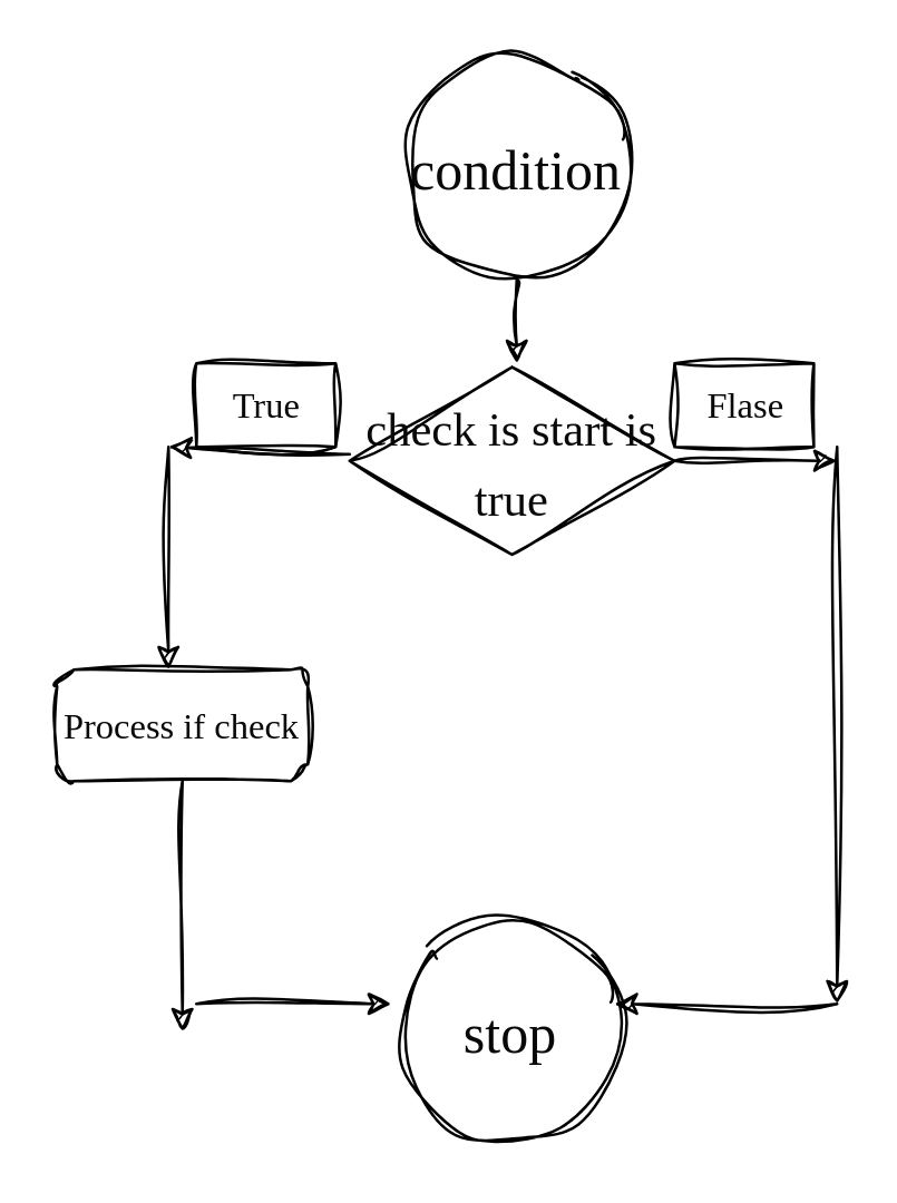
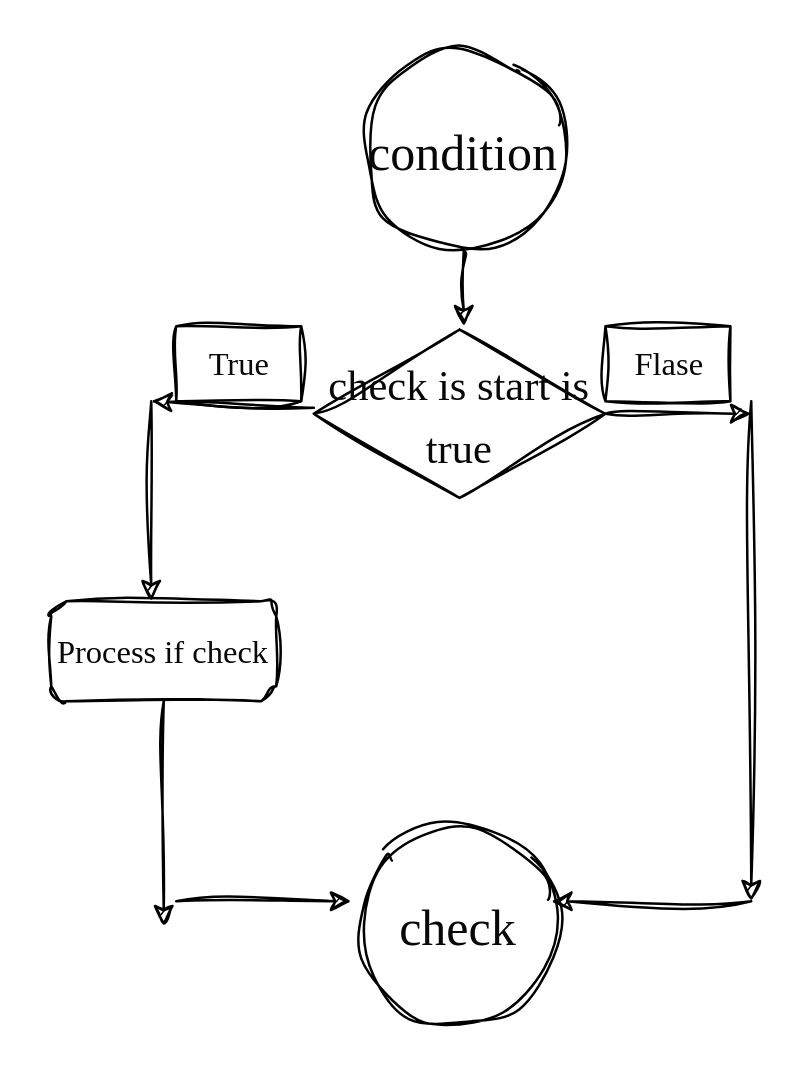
  <mxCell id="0" />
  <mxCell id="1" parent="0" />
  <mxCell id="2" style="edgeStyle=none;sketch=1;hachureGap=4;jiggle=2;curveFitting=1;html=1;strokeColor=#000000;fontFamily=Architects Daughter;fontSource=https%3A%2F%2Ffonts.googleapis.com%2Fcss%3Ffamily%3DArchitects%2BDaughter;fontSize=16;fontColor=#080808;fillColor=none;" edge="1" parent="1"><mxGeometry relative="1" as="geometry"><mxPoint x="185" y="130" as="targetPoint" /><mxPoint x="185" y="100" as="sourcePoint" /></mxGeometry></mxCell>
  <mxCell id="3" value="&lt;font color=&quot;#080808&quot;&gt;condition&lt;/font&gt;" style="ellipse;whiteSpace=wrap;html=1;aspect=fixed;sketch=1;hachureGap=4;jiggle=2;curveFitting=1;fontFamily=Architects Daughter;fontSource=https%3A%2F%2Ffonts.googleapis.com%2Fcss%3Ffamily%3DArchitects%2BDaughter;fontSize=20;strokeColor=#000000;gradientColor=none;fillColor=none;" vertex="1" parent="1"><mxGeometry x="145" y="20" width="80" height="80" as="geometry" /></mxCell>
  <mxCell id="4" style="edgeStyle=none;sketch=1;hachureGap=4;jiggle=2;curveFitting=1;html=1;strokeColor=#000000;fontFamily=Architects Daughter;fontSource=https%3A%2F%2Ffonts.googleapis.com%2Fcss%3Ffamily%3DArchitects%2BDaughter;fontSize=17;fontColor=#080808;fillColor=none;" edge="1" parent="1" source="6"><mxGeometry relative="1" as="geometry"><mxPoint x="60" y="160" as="targetPoint" /></mxGeometry></mxCell>
  <mxCell id="5" style="edgeStyle=none;sketch=1;hachureGap=4;jiggle=2;curveFitting=1;html=1;strokeColor=#000000;fontFamily=Architects Daughter;fontSource=https%3A%2F%2Ffonts.googleapis.com%2Fcss%3Ffamily%3DArchitects%2BDaughter;fontSize=17;fontColor=#080808;fillColor=none;" edge="1" parent="1" source="6"><mxGeometry relative="1" as="geometry"><mxPoint x="300" y="165" as="targetPoint" /><Array as="points" /></mxGeometry></mxCell>
  <mxCell id="6" value="&lt;font style=&quot;font-size: 17px;&quot;&gt;check is start is true&lt;/font&gt;" style="html=1;whiteSpace=wrap;aspect=fixed;shape=isoRectangle;sketch=1;hachureGap=4;jiggle=2;curveFitting=1;strokeColor=#000000;fontFamily=Architects Daughter;fontSource=https%3A%2F%2Ffonts.googleapis.com%2Fcss%3Ffamily%3DArchitects%2BDaughter;fontSize=20;fontColor=#080808;fillColor=none;gradientColor=none;" vertex="1" parent="1"><mxGeometry x="125" y="130" width="116.67" height="70" as="geometry" /></mxCell>
  <mxCell id="7" value="" style="endArrow=classic;html=1;sketch=1;hachureGap=4;jiggle=2;curveFitting=1;strokeColor=#000000;fontFamily=Architects Daughter;fontSource=https%3A%2F%2Ffonts.googleapis.com%2Fcss%3Ffamily%3DArchitects%2BDaughter;fontSize=17;fontColor=#080808;fillColor=none;" edge="1" parent="1"><mxGeometry width="50" height="50" relative="1" as="geometry"><mxPoint x="60" y="160" as="sourcePoint" /><mxPoint x="60" y="240" as="targetPoint" /></mxGeometry></mxCell>
  <mxCell id="8" value="" style="endArrow=classic;html=1;sketch=1;hachureGap=4;jiggle=2;curveFitting=1;strokeColor=#000000;fontFamily=Architects Daughter;fontSource=https%3A%2F%2Ffonts.googleapis.com%2Fcss%3Ffamily%3DArchitects%2BDaughter;fontSize=17;fontColor=#080808;fillColor=none;" edge="1" parent="1"><mxGeometry width="50" height="50" relative="1" as="geometry"><mxPoint x="300" y="160" as="sourcePoint" /><mxPoint x="300" y="360" as="targetPoint" /></mxGeometry></mxCell>
  <mxCell id="9" value="True" style="text;html=1;align=center;verticalAlign=middle;resizable=0;points=[];autosize=1;strokeColor=default;fillColor=none;fontSize=13;fontFamily=Architects Daughter;fontColor=#080808;sketch=1;hachureGap=4;jiggle=2;curveFitting=1;fontSource=https%3A%2F%2Ffonts.googleapis.com%2Fcss%3Ffamily%3DArchitects%2BDaughter;" vertex="1" parent="1"><mxGeometry x="70" y="130" width="50" height="30" as="geometry" /></mxCell>
  <mxCell id="10" value="Flase" style="text;html=1;align=center;verticalAlign=middle;resizable=0;points=[];autosize=1;strokeColor=default;fillColor=none;fontSize=13;fontFamily=Architects Daughter;fontColor=#080808;sketch=1;hachureGap=4;jiggle=2;curveFitting=1;fontSource=https%3A%2F%2Ffonts.googleapis.com%2Fcss%3Ffamily%3DArchitects%2BDaughter;" vertex="1" parent="1"><mxGeometry x="241.67" y="130" width="50" height="30" as="geometry" /></mxCell>
  <mxCell id="11" value="" style="endArrow=classic;html=1;sketch=1;hachureGap=4;jiggle=2;curveFitting=1;strokeColor=#000000;fontFamily=Architects Daughter;fontSource=https%3A%2F%2Ffonts.googleapis.com%2Fcss%3Ffamily%3DArchitects%2BDaughter;fontSize=17;fontColor=#080808;fillColor=none;" edge="1" parent="1"><mxGeometry width="50" height="50" relative="1" as="geometry"><mxPoint x="300" y="360" as="sourcePoint" /><mxPoint x="220" y="360" as="targetPoint" /></mxGeometry></mxCell>
  <mxCell id="12" style="edgeStyle=none;sketch=1;hachureGap=4;jiggle=2;curveFitting=1;html=1;strokeColor=#000000;fontFamily=Architects Daughter;fontSource=https%3A%2F%2Ffonts.googleapis.com%2Fcss%3Ffamily%3DArchitects%2BDaughter;fontSize=13;fontColor=#080808;fillColor=none;" edge="1" parent="1" source="13"><mxGeometry relative="1" as="geometry"><mxPoint x="65" y="370" as="targetPoint" /></mxGeometry></mxCell>
  <mxCell id="13" value="Process if check" style="rounded=1;whiteSpace=wrap;html=1;sketch=1;hachureGap=4;jiggle=2;curveFitting=1;strokeColor=default;fontFamily=Architects Daughter;fontSource=https%3A%2F%2Ffonts.googleapis.com%2Fcss%3Ffamily%3DArchitects%2BDaughter;fontSize=13;fontColor=#080808;fillColor=none;gradientColor=none;" vertex="1" parent="1"><mxGeometry x="20" y="240" width="90" height="40" as="geometry" /></mxCell>
  <mxCell id="14" style="edgeStyle=none;sketch=1;hachureGap=4;jiggle=2;curveFitting=1;html=1;strokeColor=#000000;fontFamily=Architects Daughter;fontSource=https%3A%2F%2Ffonts.googleapis.com%2Fcss%3Ffamily%3DArchitects%2BDaughter;fontSize=13;fontColor=#080808;fillColor=none;" edge="1" parent="1"><mxGeometry relative="1" as="geometry"><mxPoint x="140" y="360" as="targetPoint" /><mxPoint x="70" y="360" as="sourcePoint" /></mxGeometry></mxCell>
- <mxCell id="15" value="&lt;font color=&quot;#080808&quot;&gt;stop&lt;/font&gt;" style="ellipse;whiteSpace=wrap;html=1;aspect=fixed;sketch=1;hachureGap=4;jiggle=2;curveFitting=1;fontFamily=Architects Daughter;fontSource=https%3A%2F%2Ffonts.googleapis.com%2Fcss%3Ffamily%3DArchitects%2BDaughter;fontSize=20;strokeColor=#000000;gradientColor=none;fillColor=none;" vertex="1" parent="1"><mxGeometry x="143.33" y="330" width="80" height="80" as="geometry" /></mxCell>
+ <mxCell id="15" value="&lt;font color=&quot;#080808&quot;&gt;check&lt;/font&gt;" style="ellipse;whiteSpace=wrap;html=1;aspect=fixed;sketch=1;hachureGap=4;jiggle=2;curveFitting=1;fontFamily=Architects Daughter;fontSource=https%3A%2F%2Ffonts.googleapis.com%2Fcss%3Ffamily%3DArchitects%2BDaughter;fontSize=20;strokeColor=#000000;gradientColor=none;fillColor=none;" vertex="1" parent="1"><mxGeometry x="143.33" y="330" width="80" height="80" as="geometry" /></mxCell>
